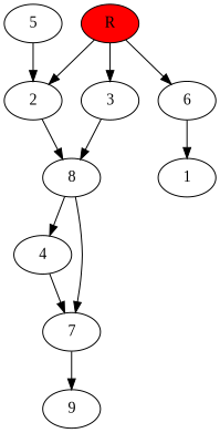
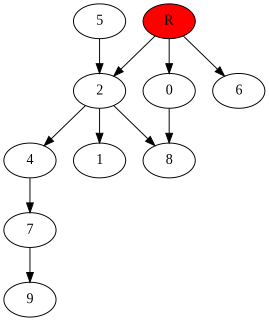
  digraph {
    fontname="Liberation Serif"
    node [fontname="Liberation Serif"]
    edge [fontname="Liberation Serif"]
    2
    4
    8
    7
    5
-   3
+   3 [label=0]
    9
    6
    1
    R [fillcolor="#ff0000" style=filled]
-   8 -> 4
+   2 -> 4
    2 -> 8
    4 -> 7
-   8 -> 7
    7 -> 9
    5 -> 2
    3 -> 8
-   6 -> 1
+   2 -> 1
    R -> 2
    R -> 3
    R -> 6
  }
